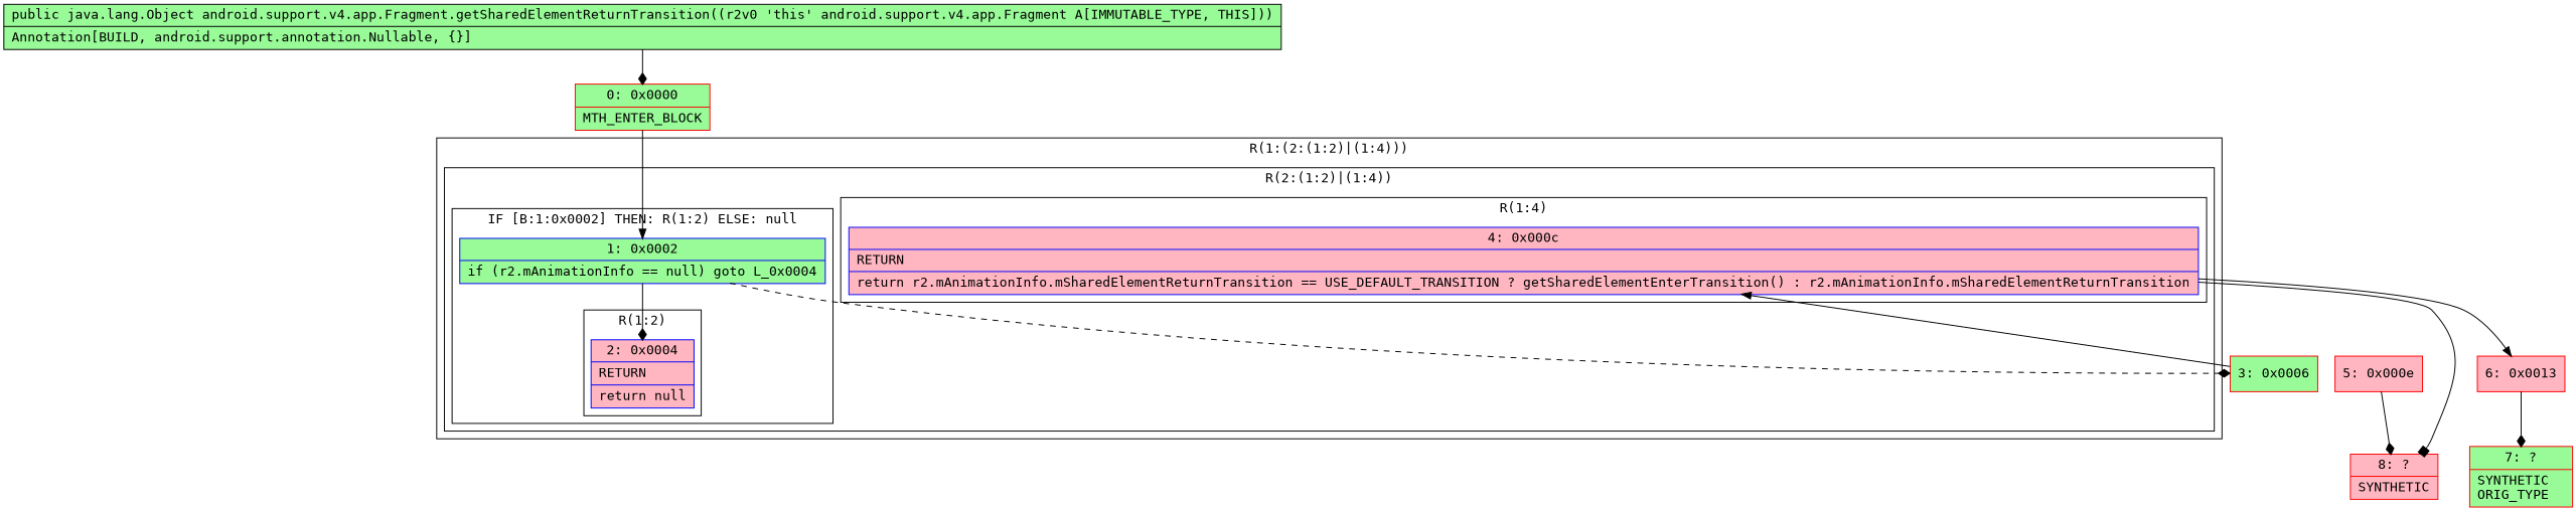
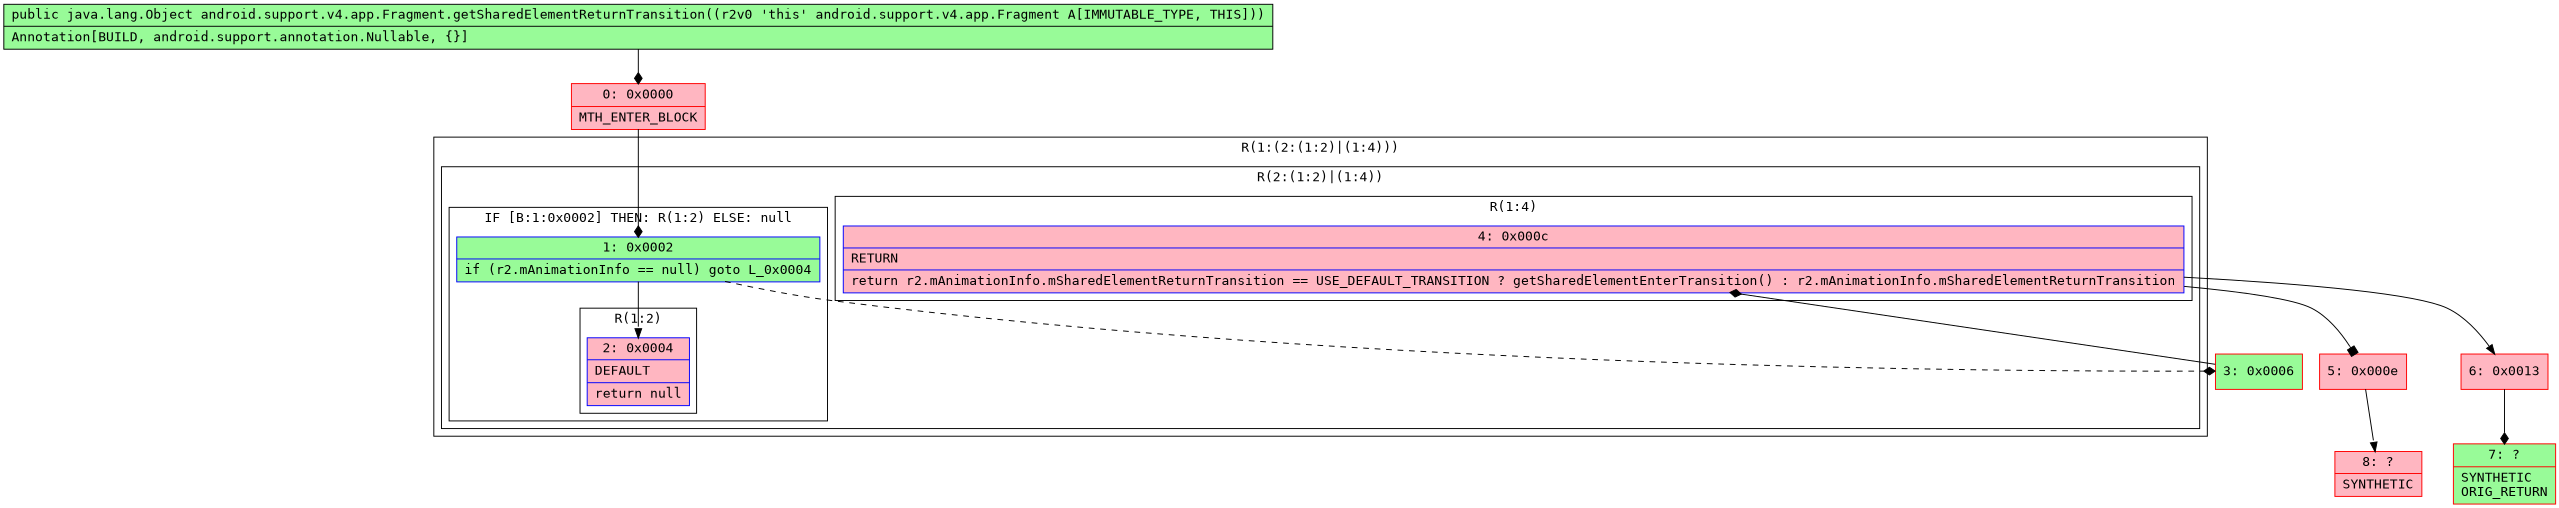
  digraph {
    fontname="DejaVu Sans Mono"
    node [color=red fillcolor=lightpink fontname="DejaVu Sans Mono" shape=record style=filled]
    edge [arrowhead=diamond fontname="DejaVu Sans Mono"]
-   n1 [color=blue label="{2\:\ 0x0004|RETURN\l|return null\l}"]
+   n1 [color=blue label="{2\:\ 0x0004|DEFAULT\l|return null\l}"]
    n2 [color=blue fillcolor=palegreen label="{1\:\ 0x0002|if (r2.mAnimationInfo == null) goto L_0x0004\l}"]
    n3 [color=blue label="{4\:\ 0x000c|RETURN\l|return r2.mAnimationInfo.mSharedElementReturnTransition == USE_DEFAULT_TRANSITION ? getSharedElementEnterTransition() : r2.mAnimationInfo.mSharedElementReturnTransition\l}"]
    n4 [fillcolor=palegreen label="{3\:\ 0x0006}"]
    n5 [label="{5\:\ 0x000e}"]
    n6 [label="{6\:\ 0x0013}"]
    n7 [label="{8\:\ ?|SYNTHETIC\l}"]
-   n8 [fillcolor=palegreen label="{7\:\ ?|SYNTHETIC\lORIG_TYPE\l}"]
-   n9 [fillcolor=palegreen label="{0\:\ 0x0000|MTH_ENTER_BLOCK\l}"]
+   n8 [fillcolor=palegreen label="{7\:\ ?|SYNTHETIC\lORIG_RETURN\l}"]
+   n9 [label="{0\:\ 0x0000|MTH_ENTER_BLOCK\l}"]
    n10 [fillcolor=palegreen label="{public java.lang.Object android.support.v4.app.Fragment.getSharedElementReturnTransition((r2v0 'this' android.support.v4.app.Fragment A[IMMUTABLE_TYPE, THIS]))  | Annotation[BUILD, android.support.annotation.Nullable, \{\}]\l}" color=""]
    subgraph cluster_1 {
      label="R(1:(2:(1:2)|(1:4)))"
      subgraph cluster_2 {
        label="R(2:(1:2)|(1:4))"
        subgraph cluster_3 {
          label="IF [B:1:0x0002] THEN: R(1:2) ELSE: null"
          n2
          subgraph cluster_4 {
            label="R(1:2)"
            n1
          }
        }
        subgraph cluster_5 {
          label="R(1:4)"
          n3
        }
      }
    }
-   n2 -> n1
+   n2 -> n1 [arrowhead=normal]
    n2 -> n4 [style=dashed]
-   n3 -> n7 [arrowhead=box]
+   n3 -> n5 [arrowhead=box]
    n3 -> n6 [arrowhead=normal]
-   n4 -> n3 [arrowhead=normal]
-   n5 -> n7
+   n4 -> n3
+   n5 -> n7 [arrowhead=normal]
    n6 -> n8
-   n9 -> n2 [arrowhead=normal]
+   n9 -> n2
    n10 -> n9
  }
